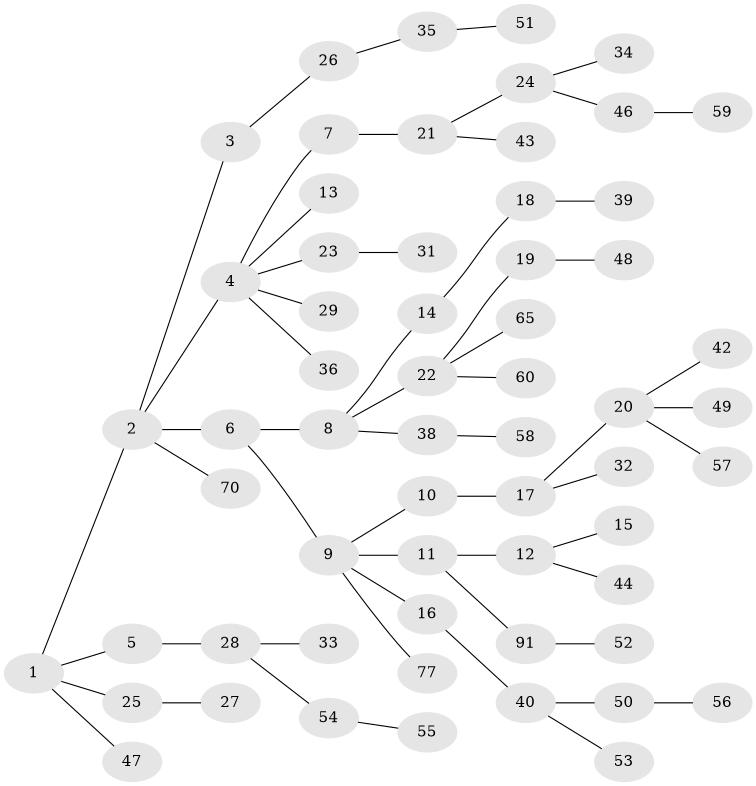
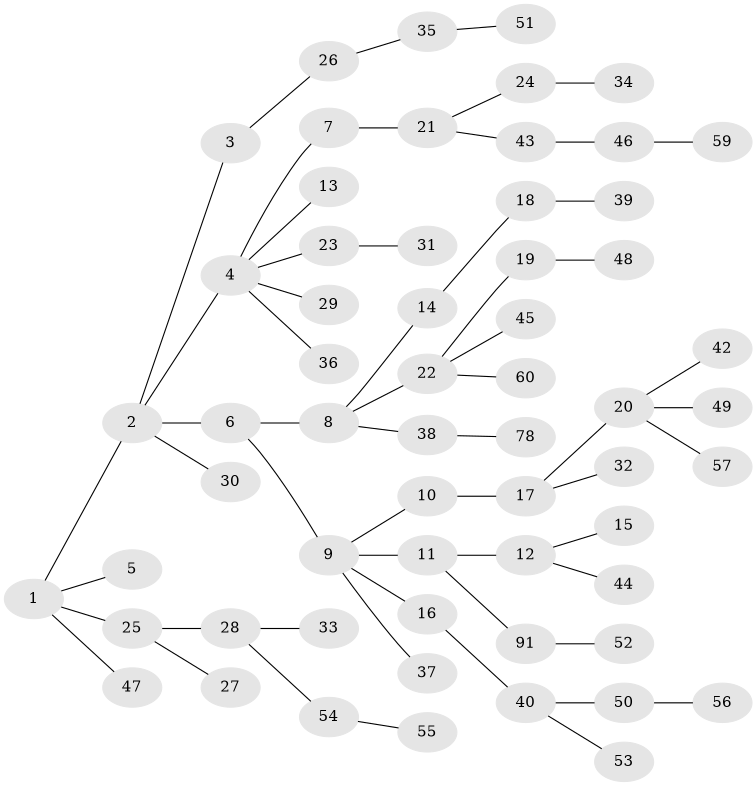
  graph {
    rankdir=LR
    node [color=gray90 style=filled]
    1
    2
    5
    25
    47
    3
    4
    6
-   30 [label=70]
+   30
    28
    27
    26
    7
    13
    23
    29
    36
    8
    9
    35
    21
    31
    33
    54
    14
    22
    38
    10
    11
    16
-   37 [label=77]
+   37
    24
    43
    18
    19
    48
-   45 [label=65]
+   45
    60
-   58
+   58 [label=78]
    17
    12
    n42 [label=91]
    40
    20
    32
    15
    44
    52
    39
    50
    53
    42
    49
    57
    34
    46
    59
    51
    55
    56
    1 -- 2
    1 -- 5
    1 -- 25
    1 -- 47
    2 -- 3
    2 -- 4
    2 -- 6
    2 -- 30
-   5 -- 28
+   25 -- 28
    25 -- 27
    3 -- 26
    4 -- 7
    4 -- 13
    4 -- 23
    4 -- 29
    4 -- 36
    6 -- 8
    6 -- 9
    28 -- 33
    28 -- 54
    26 -- 35
    7 -- 21
    23 -- 31
    8 -- 14
    8 -- 22
    8 -- 38
    9 -- 10
    9 -- 11
    9 -- 16
    9 -- 37
    35 -- 51
    21 -- 24
    21 -- 43
    54 -- 55
    14 -- 18
    22 -- 19
    22 -- 45
    22 -- 60
    38 -- 58
    10 -- 17
    11 -- 12
    11 -- n42
    16 -- 40
    24 -- 34
-   24 -- 46
+   43 -- 46
    18 -- 39
    19 -- 48
    17 -- 20
    17 -- 32
    12 -- 15
    12 -- 44
    n42 -- 52
    40 -- 50
    40 -- 53
    20 -- 42
    20 -- 49
    20 -- 57
    50 -- 56
    46 -- 59
  }
